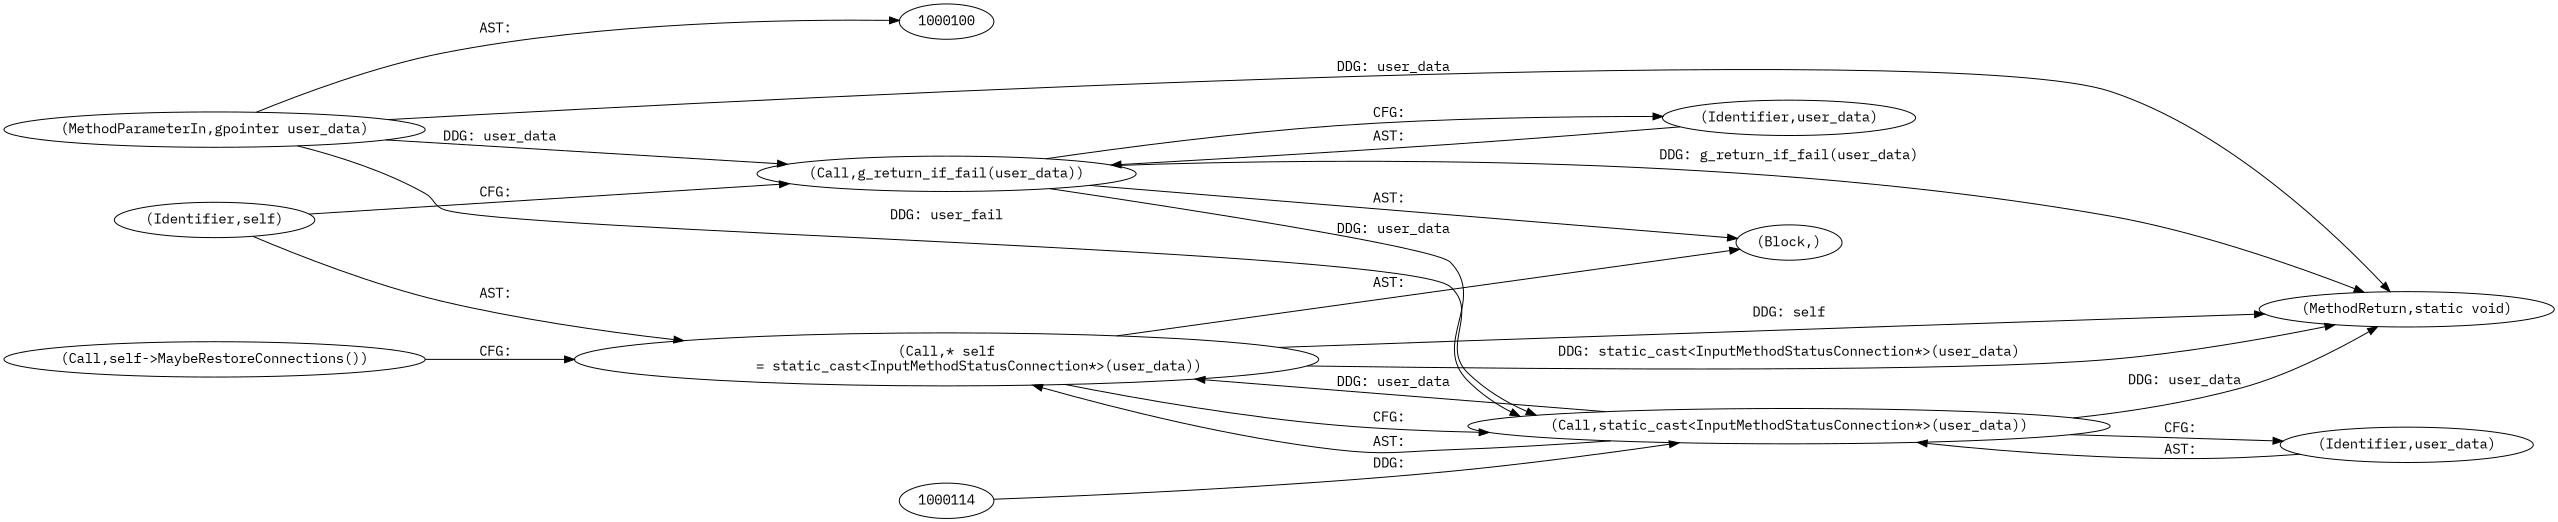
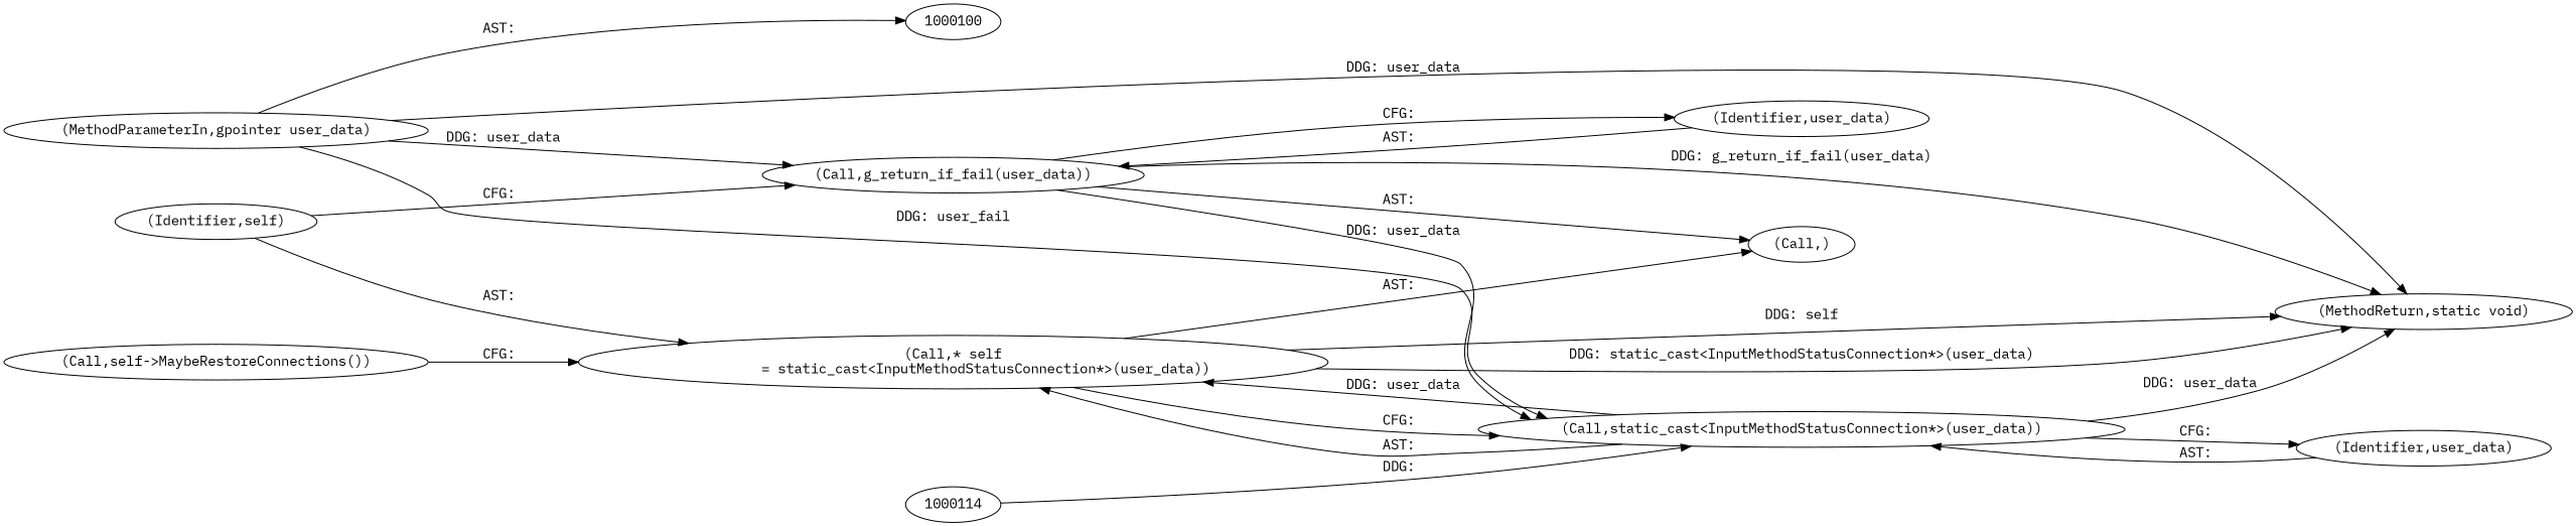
  digraph {
    fontname="IBM Plex Mono"
    rankdir=LR
    node [fontname="IBM Plex Mono"]
    edge [fontname="IBM Plex Mono"]
    n1 [label="(Call,* self\n        = static_cast<InputMethodStatusConnection*>(user_data))"]
    n2 [label="(Call,static_cast<InputMethodStatusConnection*>(user_data))"]
    n3 [label="(MethodReturn,static void)"]
-   n4 [label="(Block,)"]
+   n4 [label="(Call,)"]
    n5 [label="(Identifier,user_data)"]
    n6 [label="(Call,g_return_if_fail(user_data))"]
    n7 [label="(Identifier,user_data)"]
    n8 [label="(MethodParameterIn,gpointer user_data)"]
    1000100
    n10 [label="(Identifier,self)"]
    n11 [label="(Call,self->MaybeRestoreConnections())"]
    1000114
    n1 -> n2 [label="CFG: "]
    n1 -> n3 [label="DDG: self"]
    n1 -> n3 [label="DDG: static_cast<InputMethodStatusConnection*>(user_data)"]
    n1 -> n4 [label="AST: "]
    n2 -> n1 [label="AST: "]
    n2 -> n1 [label="DDG: user_data"]
    n2 -> n3 [label="DDG: user_data"]
    n2 -> n5 [label="CFG: "]
    n5 -> n2 [label="AST: "]
    n6 -> n2 [label="DDG: user_data"]
    n6 -> n3 [label="DDG: g_return_if_fail(user_data)"]
    n6 -> n4 [label="AST: "]
    n6 -> n7 [label="CFG: "]
    n7 -> n6 [label="AST: "]
    n8 -> n2 [label="DDG: user_fail"]
    n8 -> n3 [label="DDG: user_data"]
    n8 -> n6 [label="DDG: user_data"]
    n8 -> 1000100 [label="AST: "]
    n10 -> n1 [label="AST: "]
    n10 -> n6 [label="CFG: "]
    n11 -> n1 [label="CFG: "]
    1000114 -> n2 [label="DDG: "]
  }
